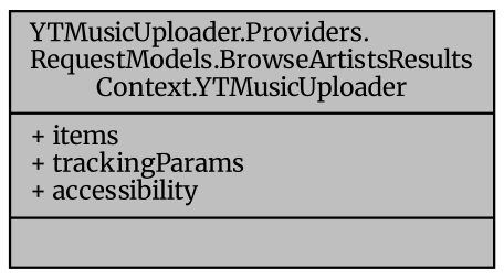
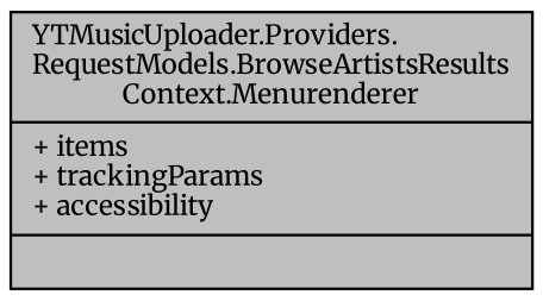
  digraph {
    fontname=Merriweather
-   n1 [color=black fillcolor=grey75 fontcolor=black fontname=Merriweather fontsize=10 height=0.2 label="{YTMusicUploader.Providers.\lRequestModels.BrowseArtistsResults\lContext.YTMusicUploader\n|+ items\l+ trackingParams\l+ accessibility\l|}" shape=record style=filled width=0.4]
+   n1 [color=black fillcolor=grey75 fontcolor=black fontname=Merriweather fontsize=10 height=0.2 label="{YTMusicUploader.Providers.\lRequestModels.BrowseArtistsResults\lContext.Menurenderer\n|+ items\l+ trackingParams\l+ accessibility\l|}" shape=record style=filled width=0.4]
  }
